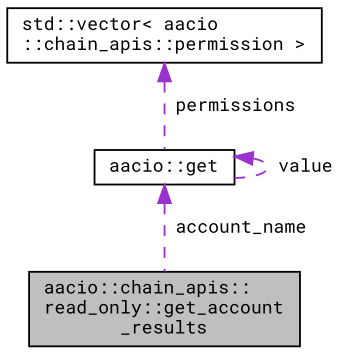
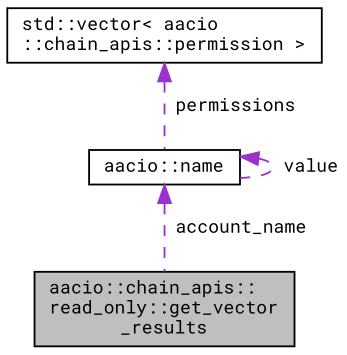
  digraph {
    fontname="Roboto Mono"
    node [color=black fillcolor=white fontname="Roboto Mono" fontsize=10 shape=record style=filled]
    edge [color=darkorchid3 dir=back fontname="Roboto Mono" fontsize=10 labelfontname=Helvetica labelfontsize=10 style=dashed]
-   n1 [fillcolor=grey75 fontcolor=black height=0.2 label="aacio::chain_apis::\lread_only::get_account\l_results" width=0.4]
-   n2 [height=0.2 label="aacio::get" width=0.4]
+   n1 [fillcolor=grey75 fontcolor=black height=0.2 label="aacio::chain_apis::\lread_only::get_vector\l_results" width=0.4]
+   n2 [height=0.2 label="aacio::name" width=0.4]
    n3 [height=0.2 label="std::vector\< aacio\l::chain_apis::permission \>" width=0.4]
    n2 -> n1 [label=" account_name"]
    n2 -> n2 [label=" value"]
    n3 -> n2 [label=" permissions"]
  }
